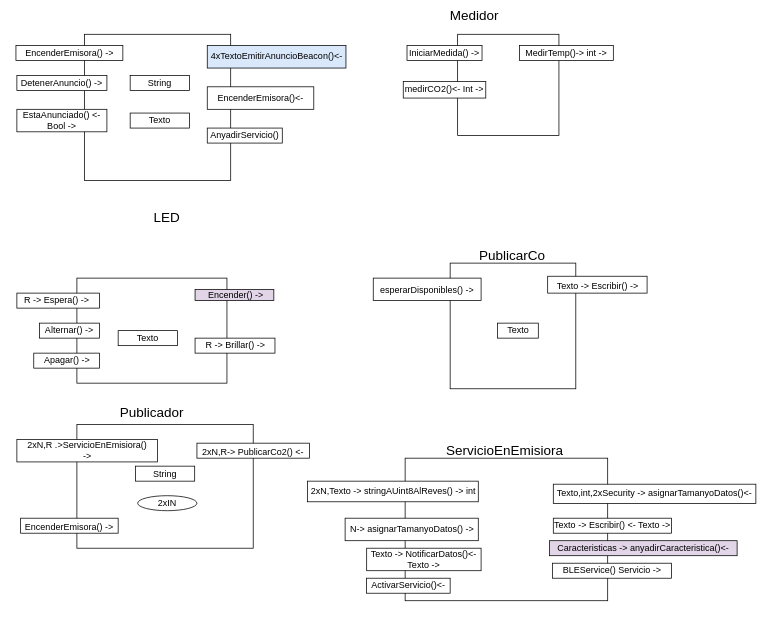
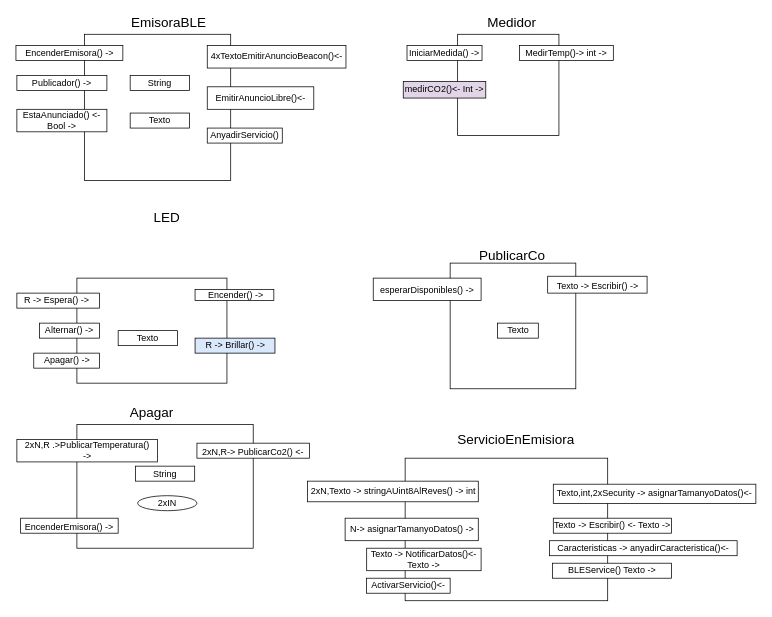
  <mxCell id="0" />
  <mxCell id="1" parent="0" />
  <mxCell id="2" value="" style="whiteSpace=wrap;html=1;aspect=fixed;verticalAlign=bottom;labelPosition=center;verticalLabelPosition=top;align=center;" parent="1" vertex="1"><mxGeometry x="112" y="45" width="195" height="195" as="geometry" /></mxCell>
  <mxCell id="3" value="EncenderEmisora() -&amp;gt;" style="rounded=0;whiteSpace=wrap;html=1;" parent="1" vertex="1"><mxGeometry x="20.75" y="60" width="142.5" height="20" as="geometry" /></mxCell>
- <mxCell id="4" value="DetenerAnuncio() -&amp;gt;" style="rounded=0;whiteSpace=wrap;html=1;" parent="1" vertex="1"><mxGeometry x="22" y="100" width="120" height="20" as="geometry" /></mxCell>
+ <mxCell id="4" value="Publicador() -&amp;gt;" style="rounded=0;whiteSpace=wrap;html=1;" parent="1" vertex="1"><mxGeometry x="22" y="100" width="120" height="20" as="geometry" /></mxCell>
+ <mxCell id="5" value="EmisoraBLE" style="text;html=1;strokeColor=none;fillColor=none;align=center;verticalAlign=middle;whiteSpace=wrap;rounded=0;fontSize=18;" parent="1" vertex="1"><mxGeometry x="173.25" y="20" width="102.5" height="20" as="geometry" /></mxCell>
  <mxCell id="6" value="EstaAnunciado() &amp;lt;- Bool -&amp;gt;" style="rounded=0;whiteSpace=wrap;html=1;fontSize=12;verticalAlign=middle;" parent="1" vertex="1"><mxGeometry x="22" y="145" width="120" height="30" as="geometry" /></mxCell>
- <mxCell id="7" value="4xTextoEmitirAnuncioBeacon()&amp;lt;-" style="rounded=0;whiteSpace=wrap;html=1;fontSize=12;verticalAlign=middle;fillColor=#dae8fc;" parent="1" vertex="1"><mxGeometry x="275.75" y="60" width="184.88" height="30" as="geometry" /></mxCell>
- <mxCell id="8" value="EncenderEmisora()&amp;lt;-" style="rounded=0;whiteSpace=wrap;html=1;fontSize=12;verticalAlign=middle;" parent="1" vertex="1"><mxGeometry x="275.75" y="115" width="142" height="30" as="geometry" /></mxCell>
+ <mxCell id="7" value="4xTextoEmitirAnuncioBeacon()&amp;lt;-" style="rounded=0;whiteSpace=wrap;html=1;fontSize=12;verticalAlign=middle;" parent="1" vertex="1"><mxGeometry x="275.75" y="60" width="184.88" height="30" as="geometry" /></mxCell>
+ <mxCell id="8" value="EmitirAnuncioLibre()&amp;lt;-" style="rounded=0;whiteSpace=wrap;html=1;fontSize=12;verticalAlign=middle;" parent="1" vertex="1"><mxGeometry x="275.75" y="115" width="142" height="30" as="geometry" /></mxCell>
  <mxCell id="9" value="AnyadirServicio()" style="rounded=0;whiteSpace=wrap;html=1;fontSize=12;verticalAlign=middle;" parent="1" vertex="1"><mxGeometry x="275.75" y="170" width="100" height="20" as="geometry" /></mxCell>
  <mxCell id="10" value="" style="rounded=0;whiteSpace=wrap;html=1;fontSize=12;verticalAlign=middle;" parent="1" vertex="1"><mxGeometry x="102" y="370" width="200" height="140" as="geometry" /></mxCell>
  <mxCell id="11" value="&lt;font style=&quot;font-size: 18px&quot;&gt;LED&lt;/font&gt;" style="text;html=1;strokeColor=none;fillColor=none;align=center;verticalAlign=middle;whiteSpace=wrap;rounded=0;fontSize=12;" parent="1" vertex="1"><mxGeometry x="202" y="280" width="40" height="20" as="geometry" /></mxCell>
  <mxCell id="12" value="R -&amp;gt; Espera() -&amp;gt;&amp;nbsp;" style="rounded=0;whiteSpace=wrap;html=1;fontSize=12;verticalAlign=middle;" parent="1" vertex="1"><mxGeometry x="22" y="390" width="110" height="20" as="geometry" /></mxCell>
  <mxCell id="13" value="Alternar() -&amp;gt;" style="rounded=0;whiteSpace=wrap;html=1;fontSize=12;verticalAlign=middle;" parent="1" vertex="1"><mxGeometry x="52" y="430" width="80" height="20" as="geometry" /></mxCell>
- <mxCell id="14" value="&amp;nbsp;Encender() -&amp;gt;" style="rounded=0;whiteSpace=wrap;html=1;fontSize=12;verticalAlign=middle;fillColor=#e1d5e7;" parent="1" vertex="1"><mxGeometry x="259.5" y="385" width="105" height="15" as="geometry" /></mxCell>
+ <mxCell id="14" value="&amp;nbsp;Encender() -&amp;gt;" style="rounded=0;whiteSpace=wrap;html=1;fontSize=12;verticalAlign=middle;" parent="1" vertex="1"><mxGeometry x="259.5" y="385" width="105" height="15" as="geometry" /></mxCell>
  <mxCell id="15" value="Apagar() -&amp;gt;" style="rounded=0;whiteSpace=wrap;html=1;fontSize=12;verticalAlign=middle;" parent="1" vertex="1"><mxGeometry x="44.5" y="470" width="87.5" height="20" as="geometry" /></mxCell>
- <mxCell id="16" value="R -&amp;gt; Brillar() -&amp;gt;" style="rounded=0;whiteSpace=wrap;html=1;fontSize=12;verticalAlign=middle;" parent="1" vertex="1"><mxGeometry x="259.5" y="450" width="106.5" height="20" as="geometry" /></mxCell>
+ <mxCell id="16" value="R -&amp;gt; Brillar() -&amp;gt;" style="rounded=0;whiteSpace=wrap;html=1;fontSize=12;verticalAlign=middle;fillColor=#dae8fc;" parent="1" vertex="1"><mxGeometry x="259.5" y="450" width="106.5" height="20" as="geometry" /></mxCell>
  <mxCell id="17" value="" style="whiteSpace=wrap;html=1;aspect=fixed;fontSize=12;verticalAlign=middle;" parent="1" vertex="1"><mxGeometry x="609.5" y="45" width="135" height="135" as="geometry" /></mxCell>
- <mxCell id="18" value="&lt;font style=&quot;font-size: 18px&quot;&gt;Medidor&lt;/font&gt;" style="text;html=1;strokeColor=none;fillColor=none;align=center;verticalAlign=middle;whiteSpace=wrap;rounded=0;fontSize=12;" parent="1" vertex="1"><mxGeometry x="612" y="10" width="40" height="20" as="geometry" /></mxCell>
+ <mxCell id="18" value="&lt;font style=&quot;font-size: 18px&quot;&gt;Medidor&lt;/font&gt;" style="text;html=1;strokeColor=none;fillColor=none;align=center;verticalAlign=middle;whiteSpace=wrap;rounded=0;fontSize=12;" parent="1" vertex="1"><mxGeometry x="662" y="20" width="40" height="20" as="geometry" /></mxCell>
  <mxCell id="19" value="IniciarMedida() -&amp;gt;" style="rounded=0;whiteSpace=wrap;html=1;" parent="1" vertex="1"><mxGeometry x="542" y="60" width="100" height="20" as="geometry" /></mxCell>
- <mxCell id="20" value="medirCO2()&amp;lt;- Int -&amp;gt;" style="rounded=0;whiteSpace=wrap;html=1;" parent="1" vertex="1"><mxGeometry x="537" y="108" width="110" height="22" as="geometry" /></mxCell>
+ <mxCell id="20" value="medirCO2()&amp;lt;- Int -&amp;gt;" style="rounded=0;whiteSpace=wrap;html=1;fillColor=#e1d5e7;" parent="1" vertex="1"><mxGeometry x="537" y="108" width="110" height="22" as="geometry" /></mxCell>
  <mxCell id="21" value="MedirTemp()-&amp;gt; int -&amp;gt;" style="rounded=0;whiteSpace=wrap;html=1;" parent="1" vertex="1"><mxGeometry x="692" y="60" width="125" height="20" as="geometry" /></mxCell>
  <mxCell id="22" value="" style="whiteSpace=wrap;html=1;aspect=fixed;" parent="1" vertex="1"><mxGeometry x="599.5" y="350" width="167.5" height="167.5" as="geometry" /></mxCell>
  <mxCell id="23" value="PublicarCo" style="text;html=1;strokeColor=none;fillColor=none;align=center;verticalAlign=middle;whiteSpace=wrap;rounded=0;fontSize=18;" parent="1" vertex="1"><mxGeometry x="649.5" y="330" width="65" height="20" as="geometry" /></mxCell>
  <mxCell id="24" value="&lt;font style=&quot;font-size: 12px&quot;&gt;esperarDisponibles() -&amp;gt;&lt;/font&gt;" style="rounded=0;whiteSpace=wrap;html=1;fontSize=18;" parent="1" vertex="1"><mxGeometry x="497" y="370" width="143.75" height="30" as="geometry" /></mxCell>
  <mxCell id="25" value="&lt;span style=&quot;font-size: 12px&quot;&gt;Texto -&amp;gt; Escribir() -&amp;gt;&lt;/span&gt;" style="rounded=0;whiteSpace=wrap;html=1;fontSize=18;" parent="1" vertex="1"><mxGeometry x="729.5" y="367.5" width="132.5" height="22.5" as="geometry" /></mxCell>
  <mxCell id="26" value="" style="rounded=0;whiteSpace=wrap;html=1;fontSize=18;" parent="1" vertex="1"><mxGeometry x="102" y="565" width="235" height="165" as="geometry" /></mxCell>
- <mxCell id="27" value="Publicador" style="text;html=1;strokeColor=none;fillColor=none;align=center;verticalAlign=middle;whiteSpace=wrap;rounded=0;fontSize=18;" parent="1" vertex="1"><mxGeometry x="157" y="540" width="90" height="20" as="geometry" /></mxCell>
+ <mxCell id="27" value="Apagar" style="text;html=1;strokeColor=none;fillColor=none;align=center;verticalAlign=middle;whiteSpace=wrap;rounded=0;fontSize=18;" parent="1" vertex="1"><mxGeometry x="157" y="540" width="90" height="20" as="geometry" /></mxCell>
  <mxCell id="28" value="&lt;font style=&quot;font-size: 12px&quot;&gt;&lt;font style=&quot;font-size: 12px&quot;&gt;EncenderEmi&lt;/font&gt;&lt;font style=&quot;font-size: 12px&quot;&gt;sora&lt;/font&gt;() -&amp;gt;&lt;/font&gt;" style="rounded=0;whiteSpace=wrap;html=1;fontSize=18;" parent="1" vertex="1"><mxGeometry x="27" y="690" width="130" height="20" as="geometry" /></mxCell>
  <mxCell id="29" value="&lt;font style=&quot;font-size: 12px&quot;&gt;2xN,R-&amp;gt; Pu&lt;/font&gt;&lt;font style=&quot;font-size: 12px&quot;&gt;blicar&lt;/font&gt;&lt;font style=&quot;font-size: 12px&quot;&gt;Co2() &amp;lt;-&lt;/font&gt;" style="rounded=0;whiteSpace=wrap;html=1;fontSize=18;" parent="1" vertex="1"><mxGeometry x="262" y="590" width="150" height="20" as="geometry" /></mxCell>
- <mxCell id="30" value="2xN,R .&amp;gt;ServicioEnEmisiora()&lt;br&gt;-&amp;gt;" style="rounded=0;whiteSpace=wrap;html=1;fontSize=12;" parent="1" vertex="1"><mxGeometry x="22" y="585" width="187.5" height="30" as="geometry" /></mxCell>
+ <mxCell id="30" value="2xN,R .&amp;gt;PublicarTemperatura()&lt;br&gt;-&amp;gt;" style="rounded=0;whiteSpace=wrap;html=1;fontSize=12;" parent="1" vertex="1"><mxGeometry x="22" y="585" width="187.5" height="30" as="geometry" /></mxCell>
  <mxCell id="31" value="String" style="rounded=0;whiteSpace=wrap;html=1;" parent="1" vertex="1"><mxGeometry x="173" y="100" width="79" height="20" as="geometry" /></mxCell>
  <mxCell id="32" value="Texto" style="rounded=0;whiteSpace=wrap;html=1;" parent="1" vertex="1"><mxGeometry x="173" y="150" width="79" height="20" as="geometry" /></mxCell>
  <mxCell id="33" value="Texto" style="rounded=0;whiteSpace=wrap;html=1;" parent="1" vertex="1"><mxGeometry x="157" y="440" width="79" height="20" as="geometry" /></mxCell>
  <mxCell id="34" value="String" style="rounded=0;whiteSpace=wrap;html=1;" parent="1" vertex="1"><mxGeometry x="180" y="620.63" width="79" height="20" as="geometry" /></mxCell>
  <mxCell id="35" value="2xIN" style="ellipse;whiteSpace=wrap;html=1;" parent="1" vertex="1"><mxGeometry x="183" y="660" width="79" height="20" as="geometry" /></mxCell>
  <mxCell id="36" value="Texto" style="rounded=0;whiteSpace=wrap;html=1;" parent="1" vertex="1"><mxGeometry x="662.5" y="430" width="54.5" height="20" as="geometry" /></mxCell>
  <mxCell id="37" value="" style="rounded=0;whiteSpace=wrap;html=1;" parent="1" vertex="1"><mxGeometry x="539.5" y="610" width="270" height="190" as="geometry" /></mxCell>
- <mxCell id="38" value="&lt;font style=&quot;font-size: 18px&quot;&gt;ServicioEnEmisiora&lt;/font&gt;" style="text;html=1;strokeColor=none;fillColor=none;align=center;verticalAlign=middle;whiteSpace=wrap;rounded=0;" parent="1" vertex="1"><mxGeometry x="619.5" y="590" width="105" height="20" as="geometry" /></mxCell>
+ <mxCell id="38" value="&lt;font style=&quot;font-size: 18px&quot;&gt;ServicioEnEmisiora&lt;/font&gt;" style="text;html=1;strokeColor=none;fillColor=none;align=center;verticalAlign=middle;whiteSpace=wrap;rounded=0;" parent="1" vertex="1"><mxGeometry x="634.5" y="575" width="105" height="20" as="geometry" /></mxCell>
  <mxCell id="39" value="2xN,Texto -&amp;gt; stringAUint8AlReves() -&amp;gt; int" style="rounded=0;whiteSpace=wrap;html=1;" parent="1" vertex="1"><mxGeometry x="409.5" y="640.63" width="227.5" height="27.5" as="geometry" /></mxCell>
  <mxCell id="40" value="N-&amp;gt;&amp;nbsp;asignarTamanyoDatos() -&amp;gt;" style="rounded=0;whiteSpace=wrap;html=1;" parent="1" vertex="1"><mxGeometry x="459.5" y="690" width="177.5" height="30" as="geometry" /></mxCell>
  <mxCell id="41" value="Texto,int,2xSecurity -&amp;gt; asignarTamanyoDatos()&amp;lt;-" style="rounded=0;whiteSpace=wrap;html=1;" parent="1" vertex="1"><mxGeometry x="737" y="644.68" width="270" height="25.63" as="geometry" /></mxCell>
  <mxCell id="42" value="Texto -&amp;gt; Escribir() &amp;lt;- Texto -&amp;gt;" style="rounded=0;whiteSpace=wrap;html=1;" parent="1" vertex="1"><mxGeometry x="737" y="690" width="157.5" height="20" as="geometry" /></mxCell>
  <mxCell id="43" value="Texto -&amp;gt; NotificarDatos()&amp;lt;- Texto -&amp;gt;" style="rounded=0;whiteSpace=wrap;html=1;" parent="1" vertex="1"><mxGeometry x="488.25" y="730" width="152.5" height="30" as="geometry" /></mxCell>
- <mxCell id="44" value="Caracteristicas -&amp;gt; anyadirCaracteristica()&amp;lt;-" style="rounded=0;whiteSpace=wrap;html=1;autosize=1;fillColor=#e1d5e7;" parent="1" vertex="1"><mxGeometry x="732" y="720" width="250" height="20" as="geometry" /></mxCell>
+ <mxCell id="44" value="Caracteristicas -&amp;gt; anyadirCaracteristica()&amp;lt;-" style="rounded=0;whiteSpace=wrap;html=1;autosize=1;" parent="1" vertex="1"><mxGeometry x="732" y="720" width="250" height="20" as="geometry" /></mxCell>
  <mxCell id="45" value="ActivarServicio()&amp;lt;-" style="rounded=0;whiteSpace=wrap;html=1;" parent="1" vertex="1"><mxGeometry x="488" y="770" width="111.5" height="20" as="geometry" /></mxCell>
- <mxCell id="46" value="BLEService() Servicio -&amp;gt;" style="rounded=0;whiteSpace=wrap;html=1;" parent="1" vertex="1"><mxGeometry x="735.75" y="750" width="158.75" height="20" as="geometry" /></mxCell>
+ <mxCell id="46" value="BLEService() Texto -&amp;gt;" style="rounded=0;whiteSpace=wrap;html=1;" parent="1" vertex="1"><mxGeometry x="735.75" y="750" width="158.75" height="20" as="geometry" /></mxCell>
  <mxCell id="47" style="edgeStyle=orthogonalEdgeStyle;rounded=0;orthogonalLoop=1;jettySize=auto;html=1;exitX=0.5;exitY=1;exitDx=0;exitDy=0;" parent="1" source="6" target="6" edge="1"><mxGeometry relative="1" as="geometry" /></mxCell>
